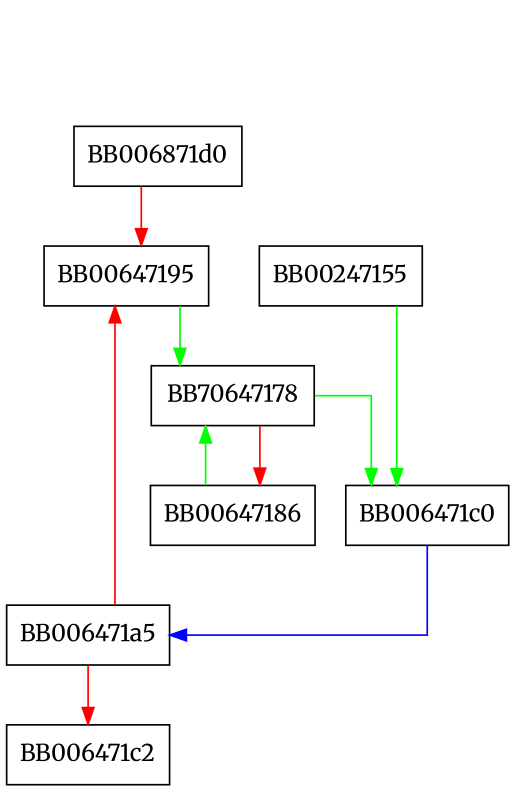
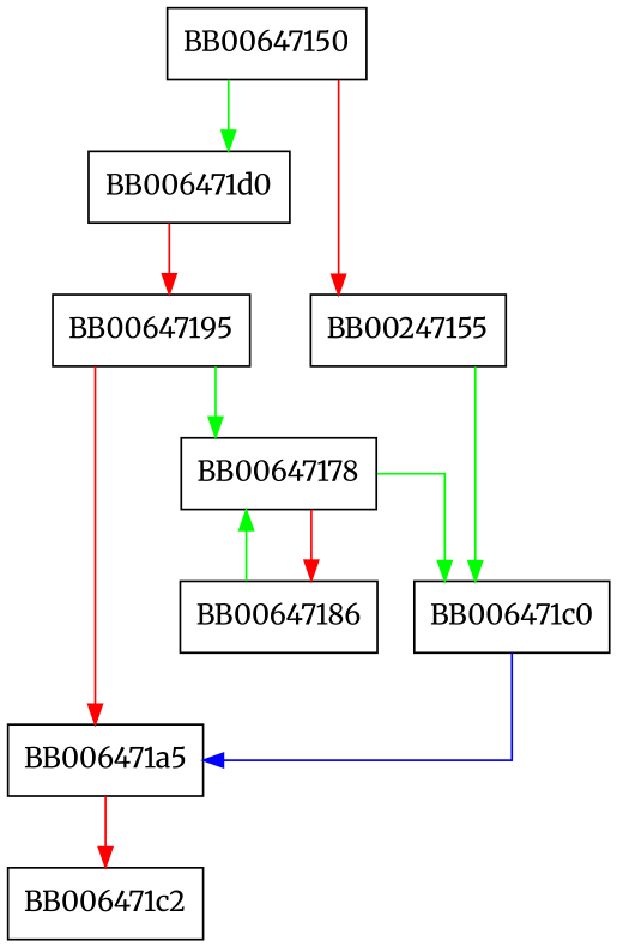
  digraph {
    fontname=Merriweather
    splines=ortho
    node [fontname=Merriweather shape=box]
    edge [color=green fontname=Merriweather]
-   BB006471d0 [label=BB006871d0]
+   BB00647150
+   BB006471d0
    n3 [label=BB00247155]
    BB00647195
    BB006471c0
    BB006471a5
    BB00647186
-   BB00647178 [label=BB70647178]
+   BB00647178
    BB006471c2
+   BB00647150 -> BB006471d0
+   BB00647150 -> n3 [color=red]
    BB006471d0 -> BB00647195 [color=red]
    n3 -> BB006471c0
-   BB006471a5 -> BB00647195 [color=red]
+   BB00647195 -> BB006471a5 [color=red]
    BB00647195 -> BB00647178
    BB006471c0 -> BB006471a5 [color=blue]
    BB006471a5 -> BB006471c2 [color=red]
    BB00647186 -> BB00647178
    BB00647178 -> BB006471c0
    BB00647178 -> BB00647186 [color=red]
  }
